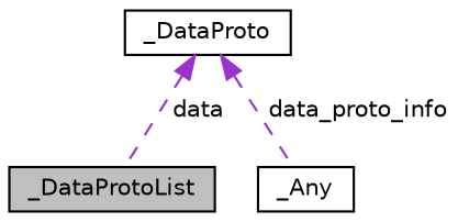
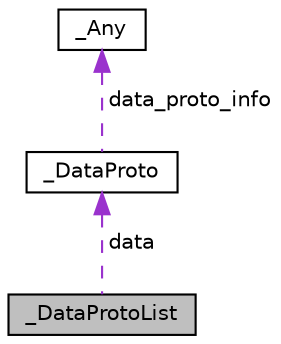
  digraph {
    node [color=black fillcolor=white fontname=Helvetica fontsize=10 shape=record style=filled]
    edge [color=darkorchid3 dir=back fontname=Helvetica fontsize=10 labelfontname=Helvetica labelfontsize=10 style=dashed]
    n1 [fillcolor=grey75 fontcolor=black height=0.2 label=_DataProtoList width=0.4]
    n2 [height=0.2 label=_DataProto width=0.4]
    n3 [height=0.2 label=_Any width=0.4]
    n2 -> n1 [label=" data"]
-   n2 -> n3 [label=" data_proto_info"]
+   n3 -> n2 [label=" data_proto_info"]
  }
